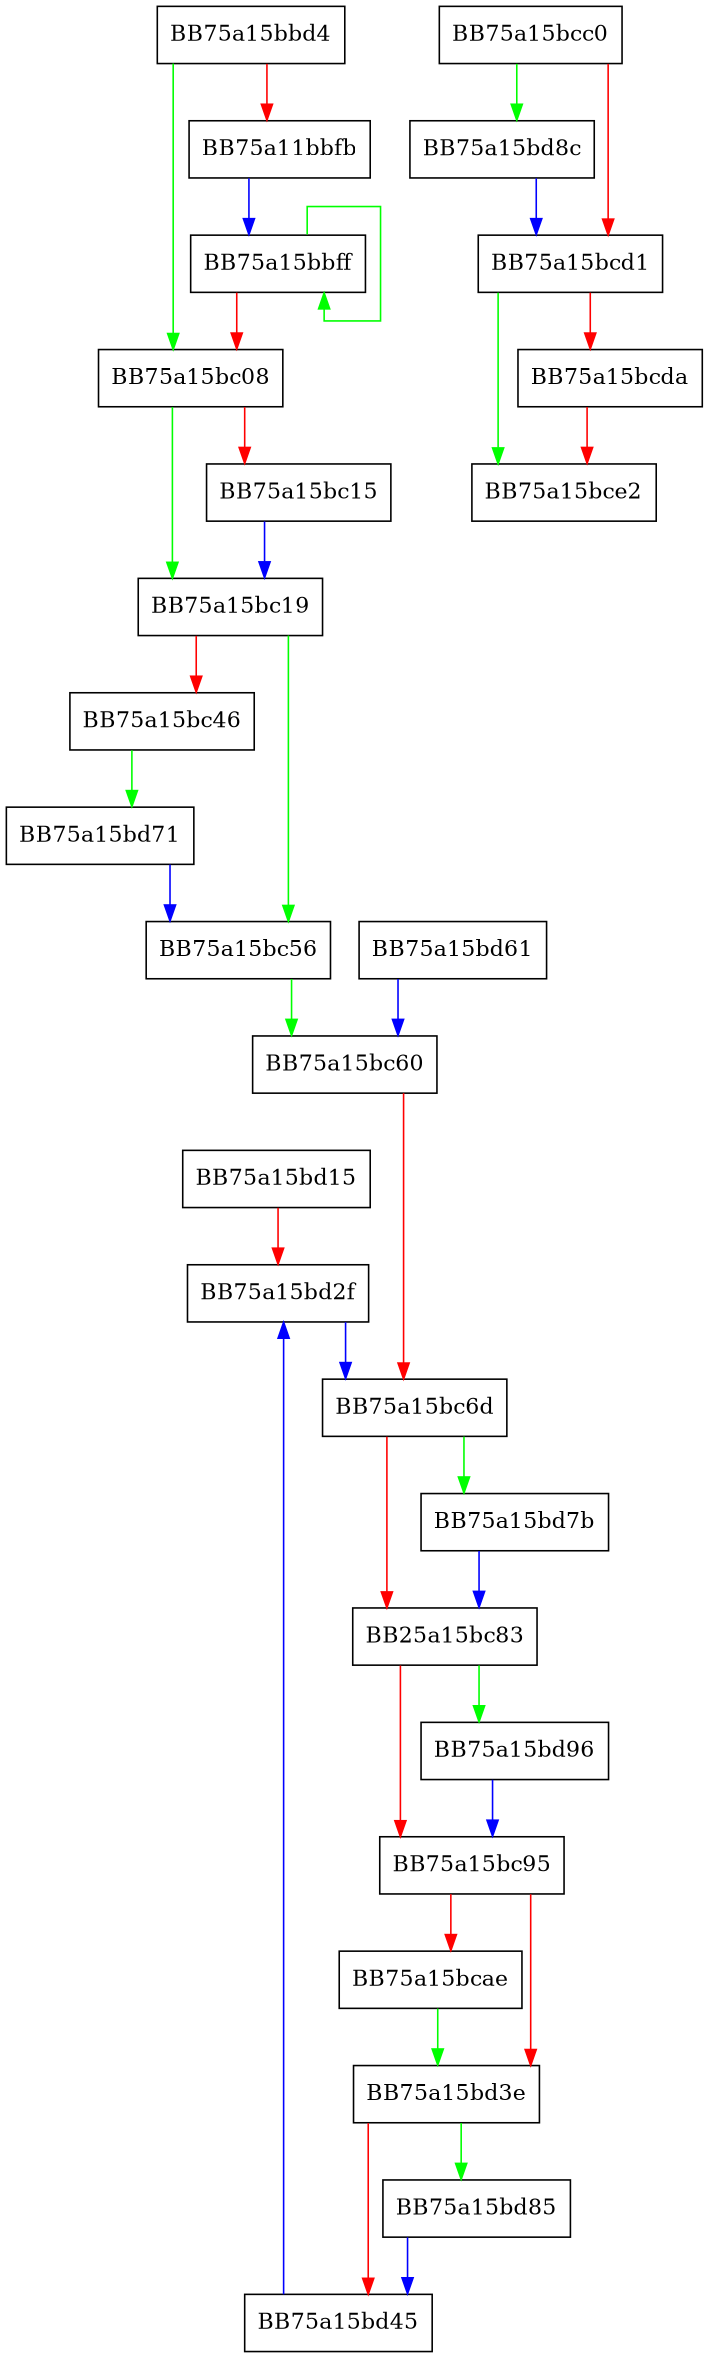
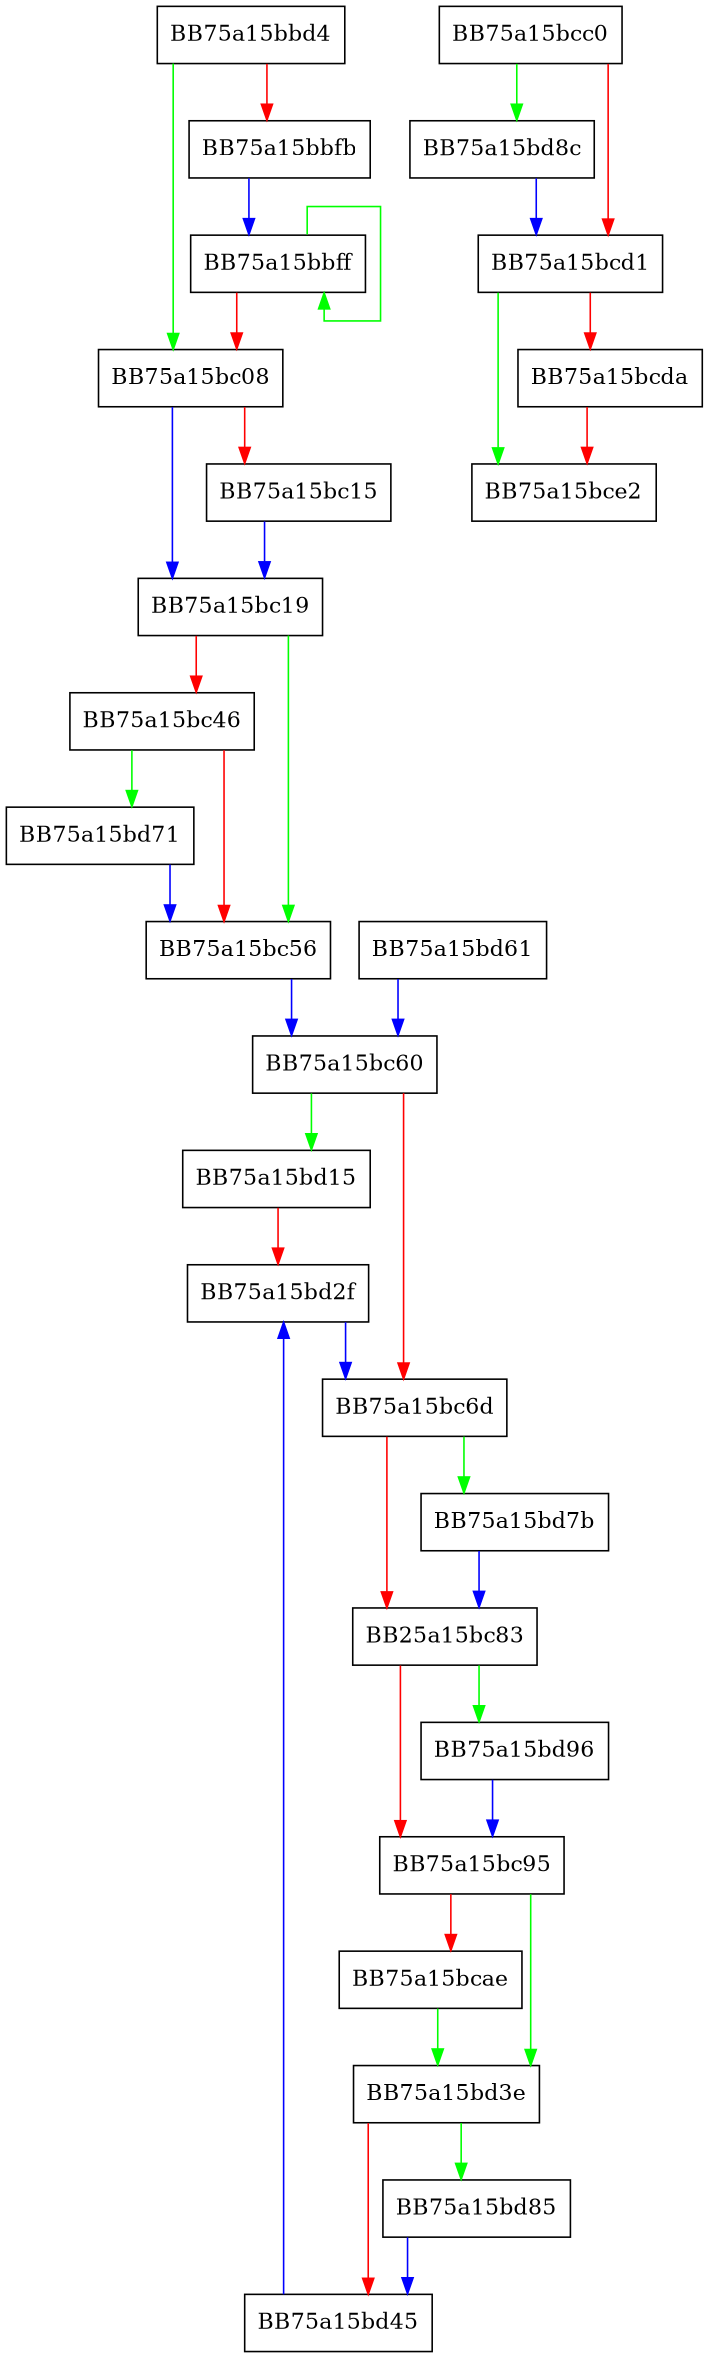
  digraph {
    splines=ortho
    node [shape=box]
    edge [color=red]
    BB75a15bbd4
    BB75a15bc08
-   BB75a15bbfb [label=BB75a11bbfb]
+   BB75a15bbfb
    BB75a15bc19
    BB75a15bc15
    BB75a15bbff
    BB75a15bc46
    BB75a15bc56
    BB75a15bd61
    BB75a15bc60
    BB75a15bd71
    BB75a15bd15
    BB75a15bc6d
    BB75a15bd2f
    BB75a15bd7b
    n16 [label=BB25a15bc83]
    BB75a15bd96
    BB75a15bc95
    BB75a15bd3e
    BB75a15bcae
    BB75a15bd85
    BB75a15bd45
    BB75a15bcc0
    BB75a15bd8c
    BB75a15bcd1
    BB75a15bce2
    BB75a15bcda
    BB75a15bbd4 -> BB75a15bc08 [color=green]
    BB75a15bbd4 -> BB75a15bbfb
-   BB75a15bc08 -> BB75a15bc19 [color=green]
+   BB75a15bc08 -> BB75a15bc19 [color=blue]
    BB75a15bc08 -> BB75a15bc15
    BB75a15bbfb -> BB75a15bbff [color=blue]
    BB75a15bc19 -> BB75a15bc46
    BB75a15bc19 -> BB75a15bc56 [color=green]
    BB75a15bc15 -> BB75a15bc19 [color=blue]
    BB75a15bbff -> BB75a15bc08
    BB75a15bbff -> BB75a15bbff [color=green]
+   BB75a15bc46 -> BB75a15bc56
    BB75a15bc46 -> BB75a15bd71 [color=green]
-   BB75a15bc56 -> BB75a15bc60 [color=green]
+   BB75a15bc56 -> BB75a15bc60 [color=blue]
    BB75a15bd61 -> BB75a15bc60 [color=blue]
+   BB75a15bc60 -> BB75a15bd15 [color=green]
    BB75a15bc60 -> BB75a15bc6d
    BB75a15bd71 -> BB75a15bc56 [color=blue]
    BB75a15bd15 -> BB75a15bd2f
    BB75a15bc6d -> BB75a15bd7b [color=green]
    BB75a15bc6d -> n16
    BB75a15bd2f -> BB75a15bc6d [color=blue]
    BB75a15bd7b -> n16 [color=blue]
    n16 -> BB75a15bd96 [color=green]
    n16 -> BB75a15bc95
    BB75a15bd96 -> BB75a15bc95 [color=blue]
-   BB75a15bc95 -> BB75a15bd3e
+   BB75a15bc95 -> BB75a15bd3e [color=green]
    BB75a15bc95 -> BB75a15bcae
    BB75a15bd3e -> BB75a15bd85 [color=green]
    BB75a15bd3e -> BB75a15bd45
    BB75a15bcae -> BB75a15bd3e [color=green]
    BB75a15bd85 -> BB75a15bd45 [color=blue]
    BB75a15bd45 -> BB75a15bd2f [color=blue]
    BB75a15bcc0 -> BB75a15bd8c [color=green]
    BB75a15bcc0 -> BB75a15bcd1
    BB75a15bd8c -> BB75a15bcd1 [color=blue]
    BB75a15bcd1 -> BB75a15bce2 [color=green]
    BB75a15bcd1 -> BB75a15bcda
    BB75a15bcda -> BB75a15bce2
  }
